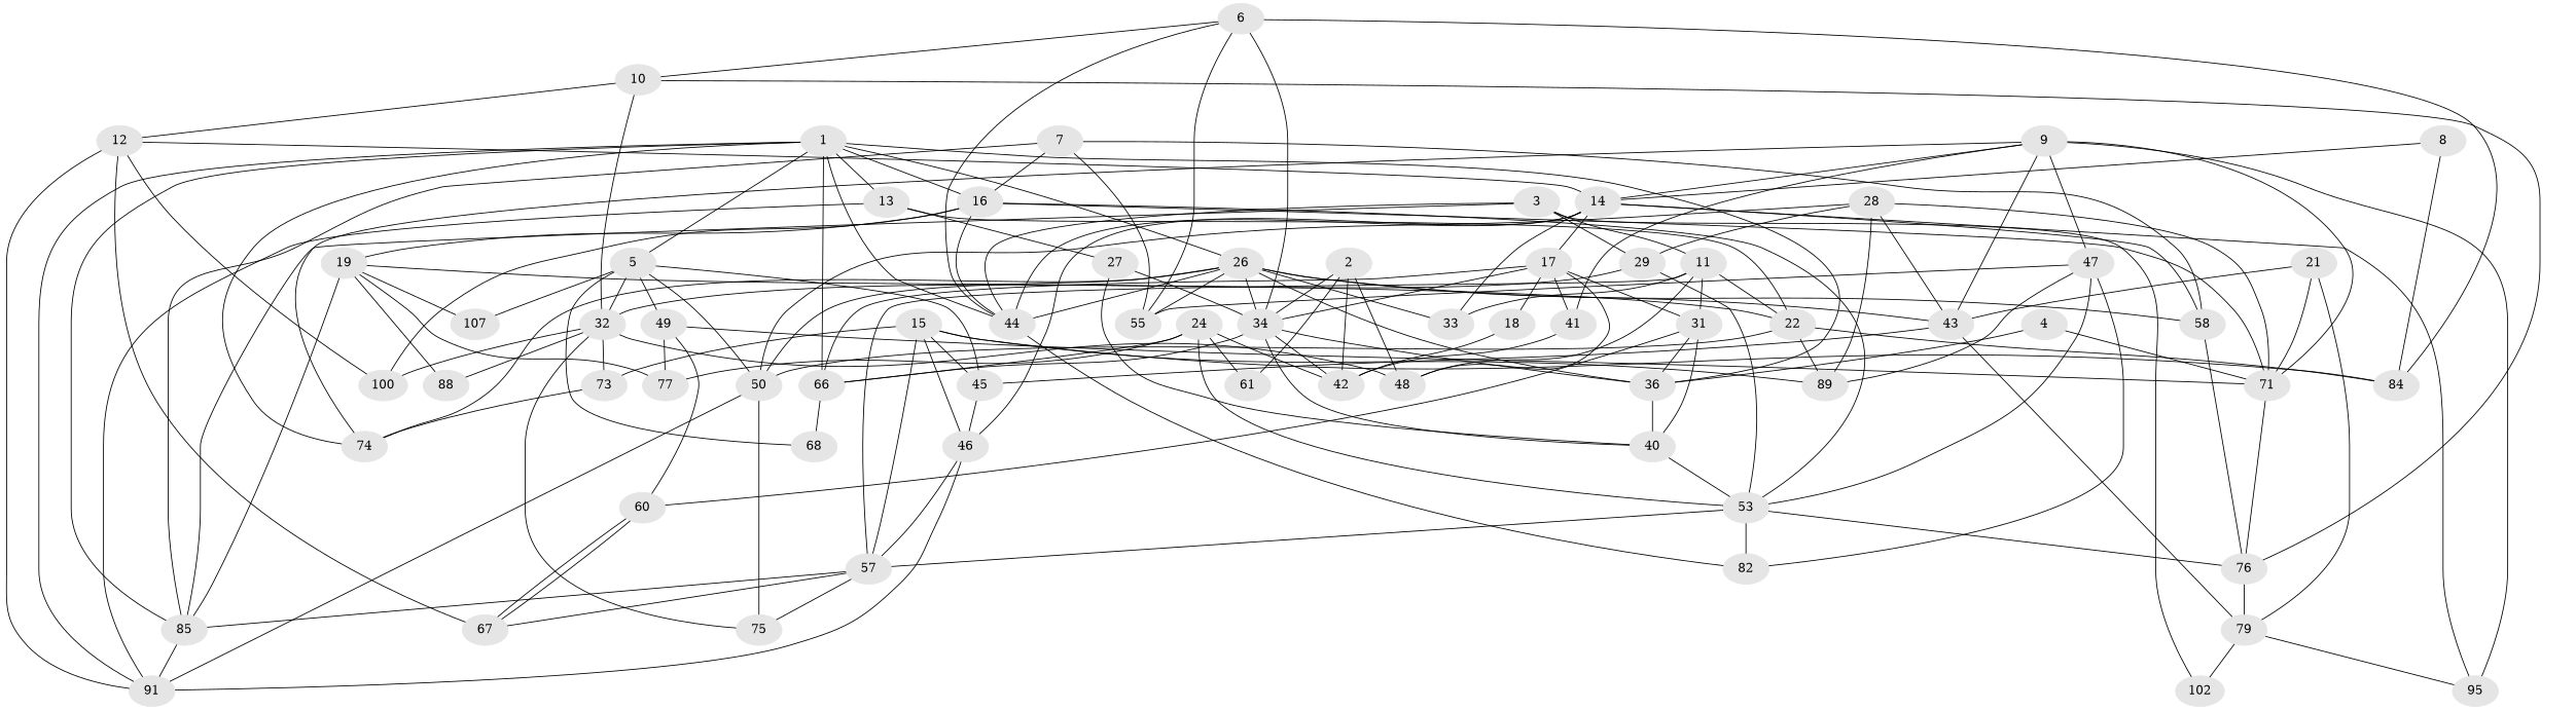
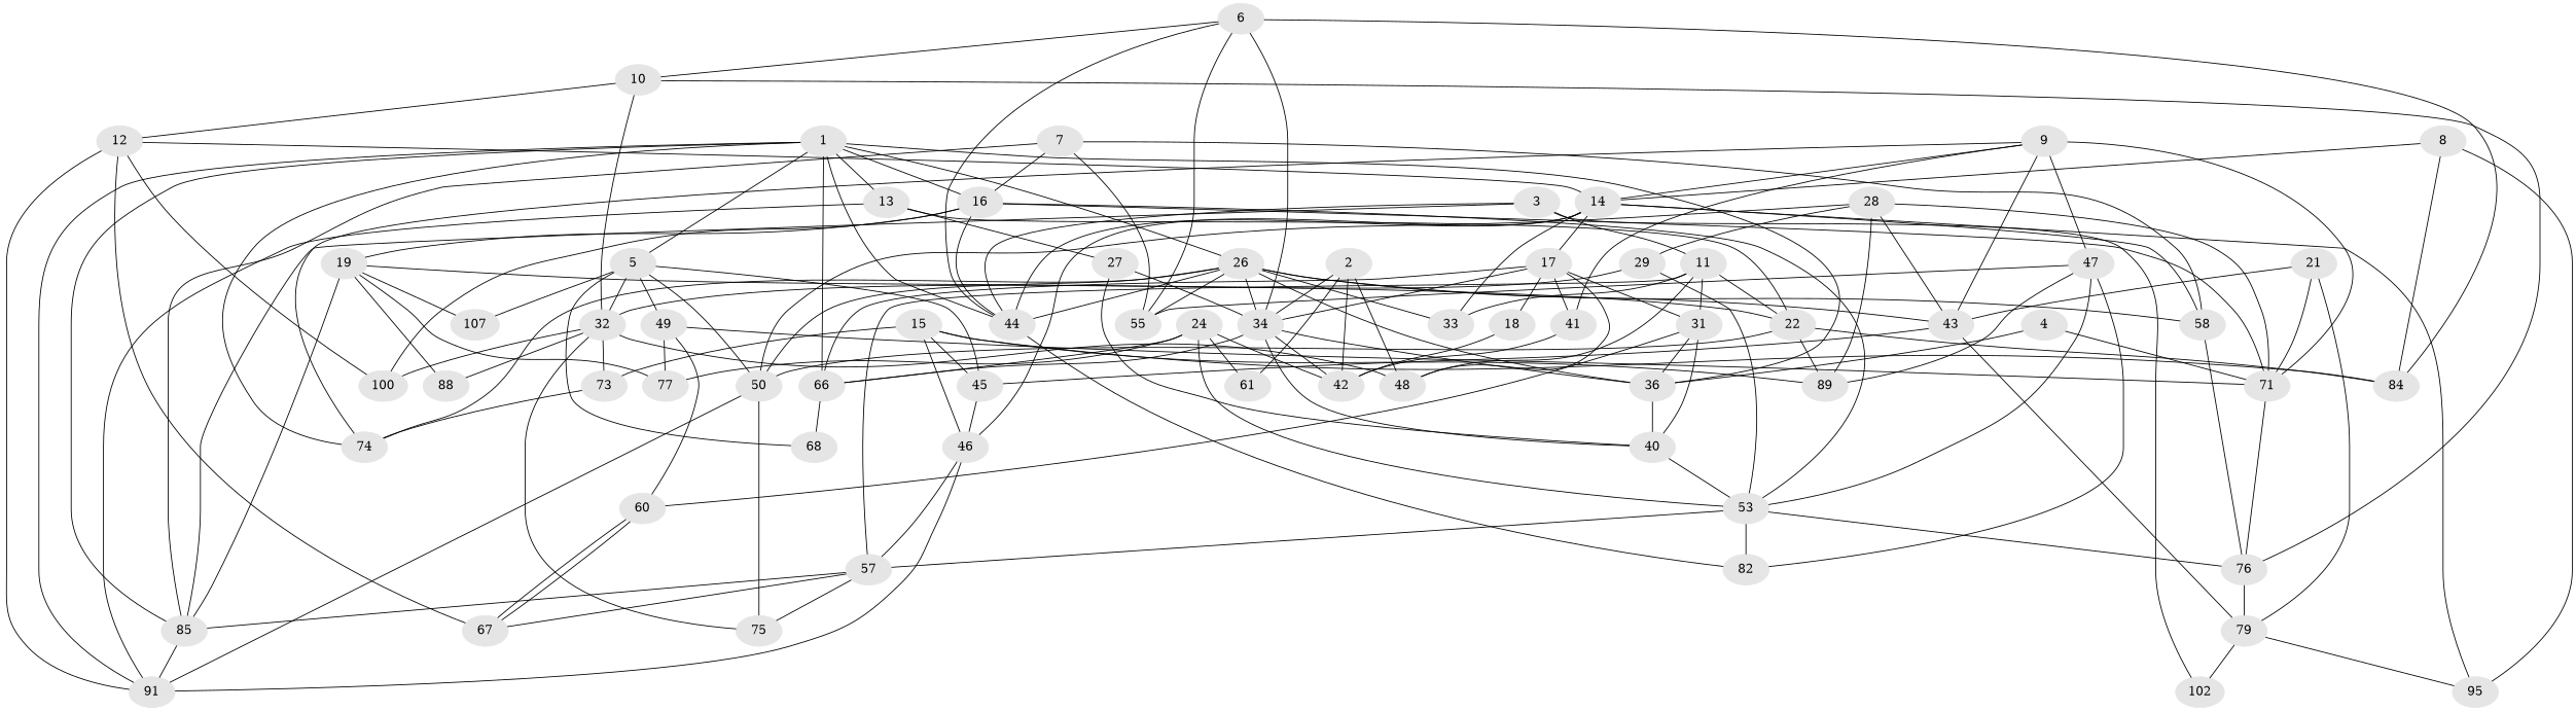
  graph {
    node [color=gray90 style=filled]
    1 [super="+62"]
    5 [super="+106"]
    13 [super="+23"]
    16 [super="+99"]
    26 [super="+30"]
    36 [super="+39"]
    44 [super="+103"]
    66 [super="+78"]
    74 [super="+90"]
    85 [super="+110"]
    91 [super="+92"]
    32 [super="+69"]
    45
    49 [super="+52"]
    50 [super="+51"]
    68
    107
    22 [super="+25"]
    27 [super="+86"]
    71 [super="+111"]
    100
    19 [super="+64"]
    53 [super="+80"]
    34 [super="+70"]
    55 [super="+101"]
    58
    43 [super="+63"]
    33
    40
    82
    2 [super="+37"]
    42 [super="+98"]
    48 [super="+65"]
    61
    11 [super="+72"]
    31 [super="+38"]
    57 [super="+96"]
    3
    29
    102
    4
    76 [super="+94"]
    73
    88
    75
    46 [super="+56"]
    77
    60
    6 [super="+97"]
    10
    84
    12 [super="+54"]
    7 [super="+35"]
    14 [super="+20"]
    95
    17 [super="+104"]
    8
    9 [super="+105"]
    41
    47
    79 [super="+93"]
    89 [super="+109"]
    67 [super="+83"]
    18
    15 [super="+108"]
    21
    24 [super="+81"]
    28 [super="+59"]
    1 -- 5
    1 -- 13
    1 -- 16
    1 -- 26
    1 -- 36
    1 -- 44
    1 -- 66
    1 -- 74
    1 -- 85
    1 -- 91
    5 -- 32
    5 -- 45
    5 -- 49 [weight=2]
    5 -- 50
    5 -- 68
    5 -- 107
    13 -- 91
    13 -- 22
    13 -- 27
    16 -- 44
    16 -- 71
    16 -- 100
    16 -- 19
    16 -- 53
    26 -- 36
    26 -- 44
    26 -- 74
    26 -- 50
    26 -- 34 [weight=2]
    26 -- 55
    26 -- 58
    26 -- 43
    26 -- 33
    36 -- 40
    44 -- 82
    66 -- 68
    85 -- 91
    32 -- 100
    32 -- 48
    32 -- 73
    32 -- 88
    32 -- 75
    45 -- 46
    49 -- 71
    49 -- 77
    49 -- 60
    50 -- 91
    50 -- 75
    22 -- 50
    22 -- 84
    22 -- 89
    27 -- 34 [weight=2]
    27 -- 40
    71 -- 76
    19 -- 85
    19 -- 107
    19 -- 22
    19 -- 88
    19 -- 77
    53 -- 82 [weight=2]
    53 -- 57
    53 -- 76
    34 -- 36
    34 -- 66
    34 -- 40
    34 -- 42
    58 -- 76
    43 -- 45
    43 -- 79
    40 -- 53
    2 -- 34
    2 -- 42
    2 -- 48
    2 -- 61
    11 -- 22
    11 -- 33
    11 -- 48
    11 -- 31
    11 -- 57
    31 -- 36
    31 -- 40
    31 -- 60
    57 -- 85
    57 -- 75
    57 -- 67
    3 -- 44
    3 -- 85
    3 -- 11
-   3 -- 29
    3 -- 102
    29 -- 32
    29 -- 53
    4 -- 36
    4 -- 71
    76 -- 79
    73 -- 74
    46 -- 91
    46 -- 57
    60 -- 67
    60 -- 67
    6 -- 44
    6 -- 34 [weight=2]
    6 -- 55
    6 -- 10
    6 -- 84
    10 -- 32
    10 -- 76
    10 -- 12
    12 -- 91
    12 -- 100
    12 -- 14
    12 -- 67
    7 -- 16
    7 -- 85
    7 -- 55
    7 -- 58
    14 -- 44
    14 -- 58
    14 -- 33
    14 -- 46
    14 -- 95
    14 -- 17
    17 -- 66
    17 -- 34
    17 -- 48
    17 -- 31
    17 -- 41
    17 -- 18
    8 -- 84
    8 -- 14
    9 -- 74
    9 -- 71
    9 -- 43
    9 -- 14
-   9 -- 95
+   8 -- 95
    9 -- 41
    9 -- 47
    41 -- 42
    47 -- 53
    47 -- 55
    47 -- 82
    47 -- 89
    79 -- 102
    79 -- 95
    18 -- 42
    15 -- 45
-   15 -- 57
    15 -- 73
    15 -- 46
    15 -- 84
    15 -- 89
    21 -- 71
    21 -- 43
    21 -- 79
    24 -- 66
    24 -- 53
    24 -- 42 [weight=3]
    24 -- 61 [weight=2]
    24 -- 77
    28 -- 50
    28 -- 71
    28 -- 43
    28 -- 29
    28 -- 89
  }
